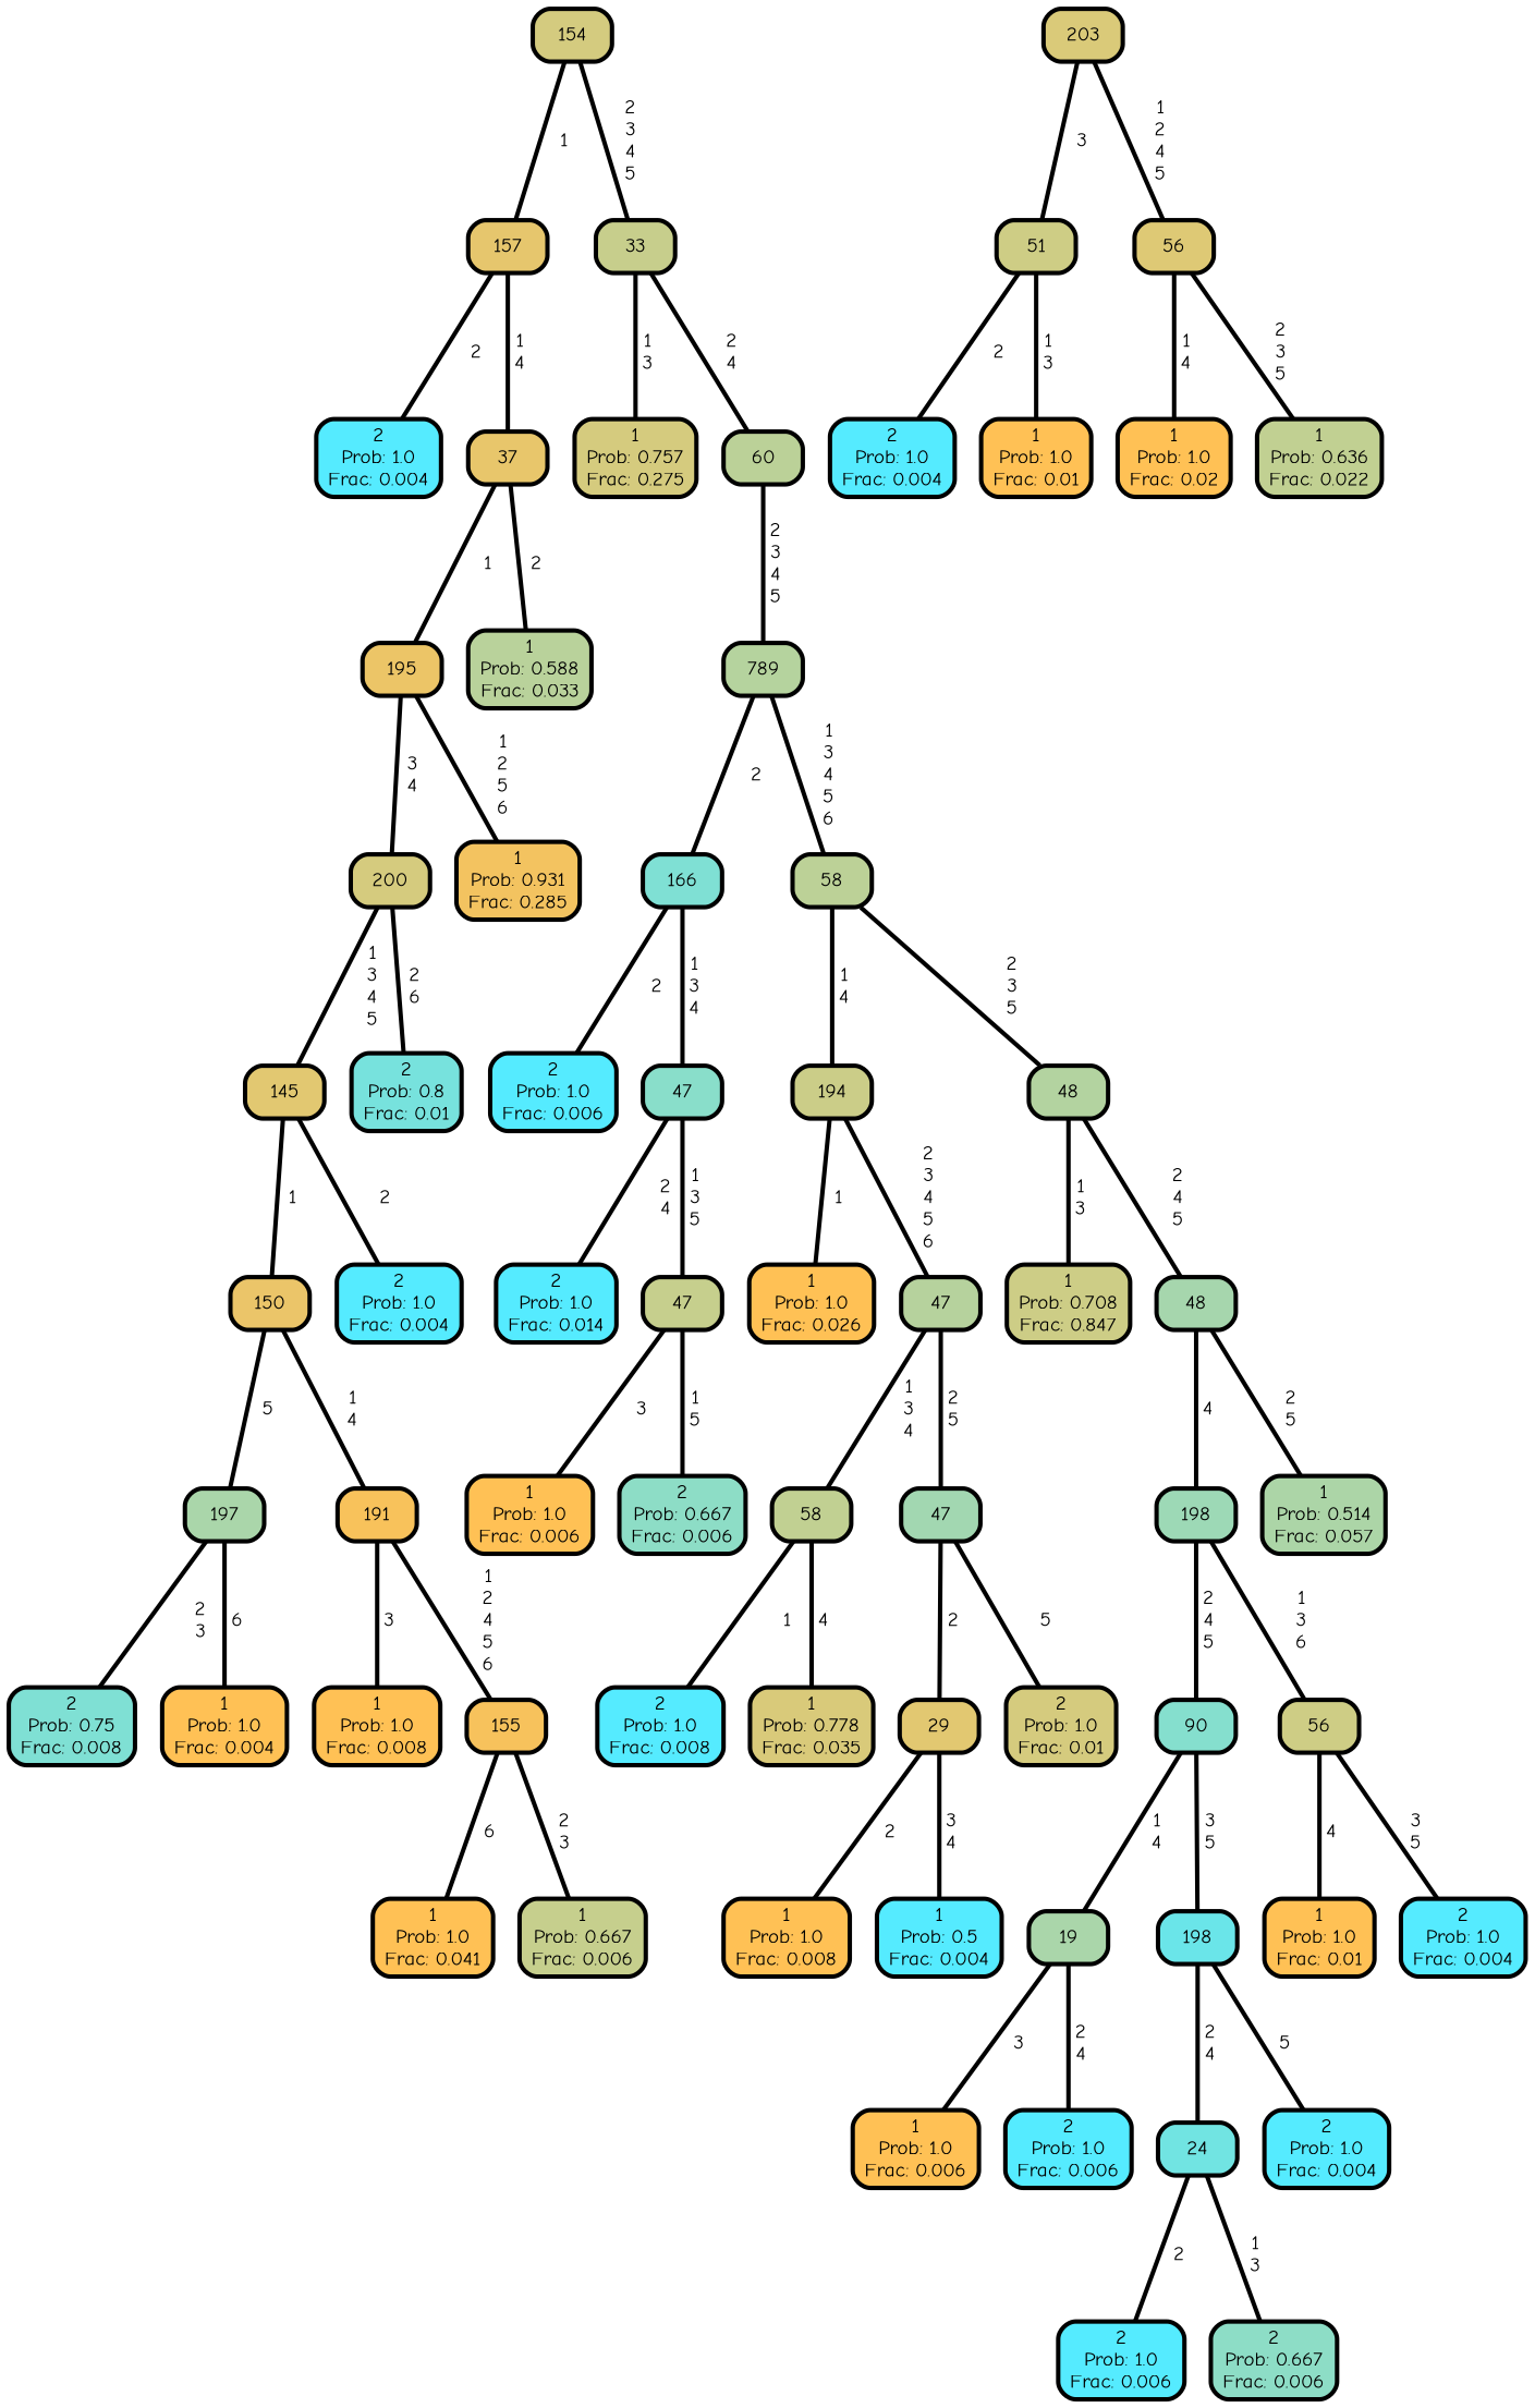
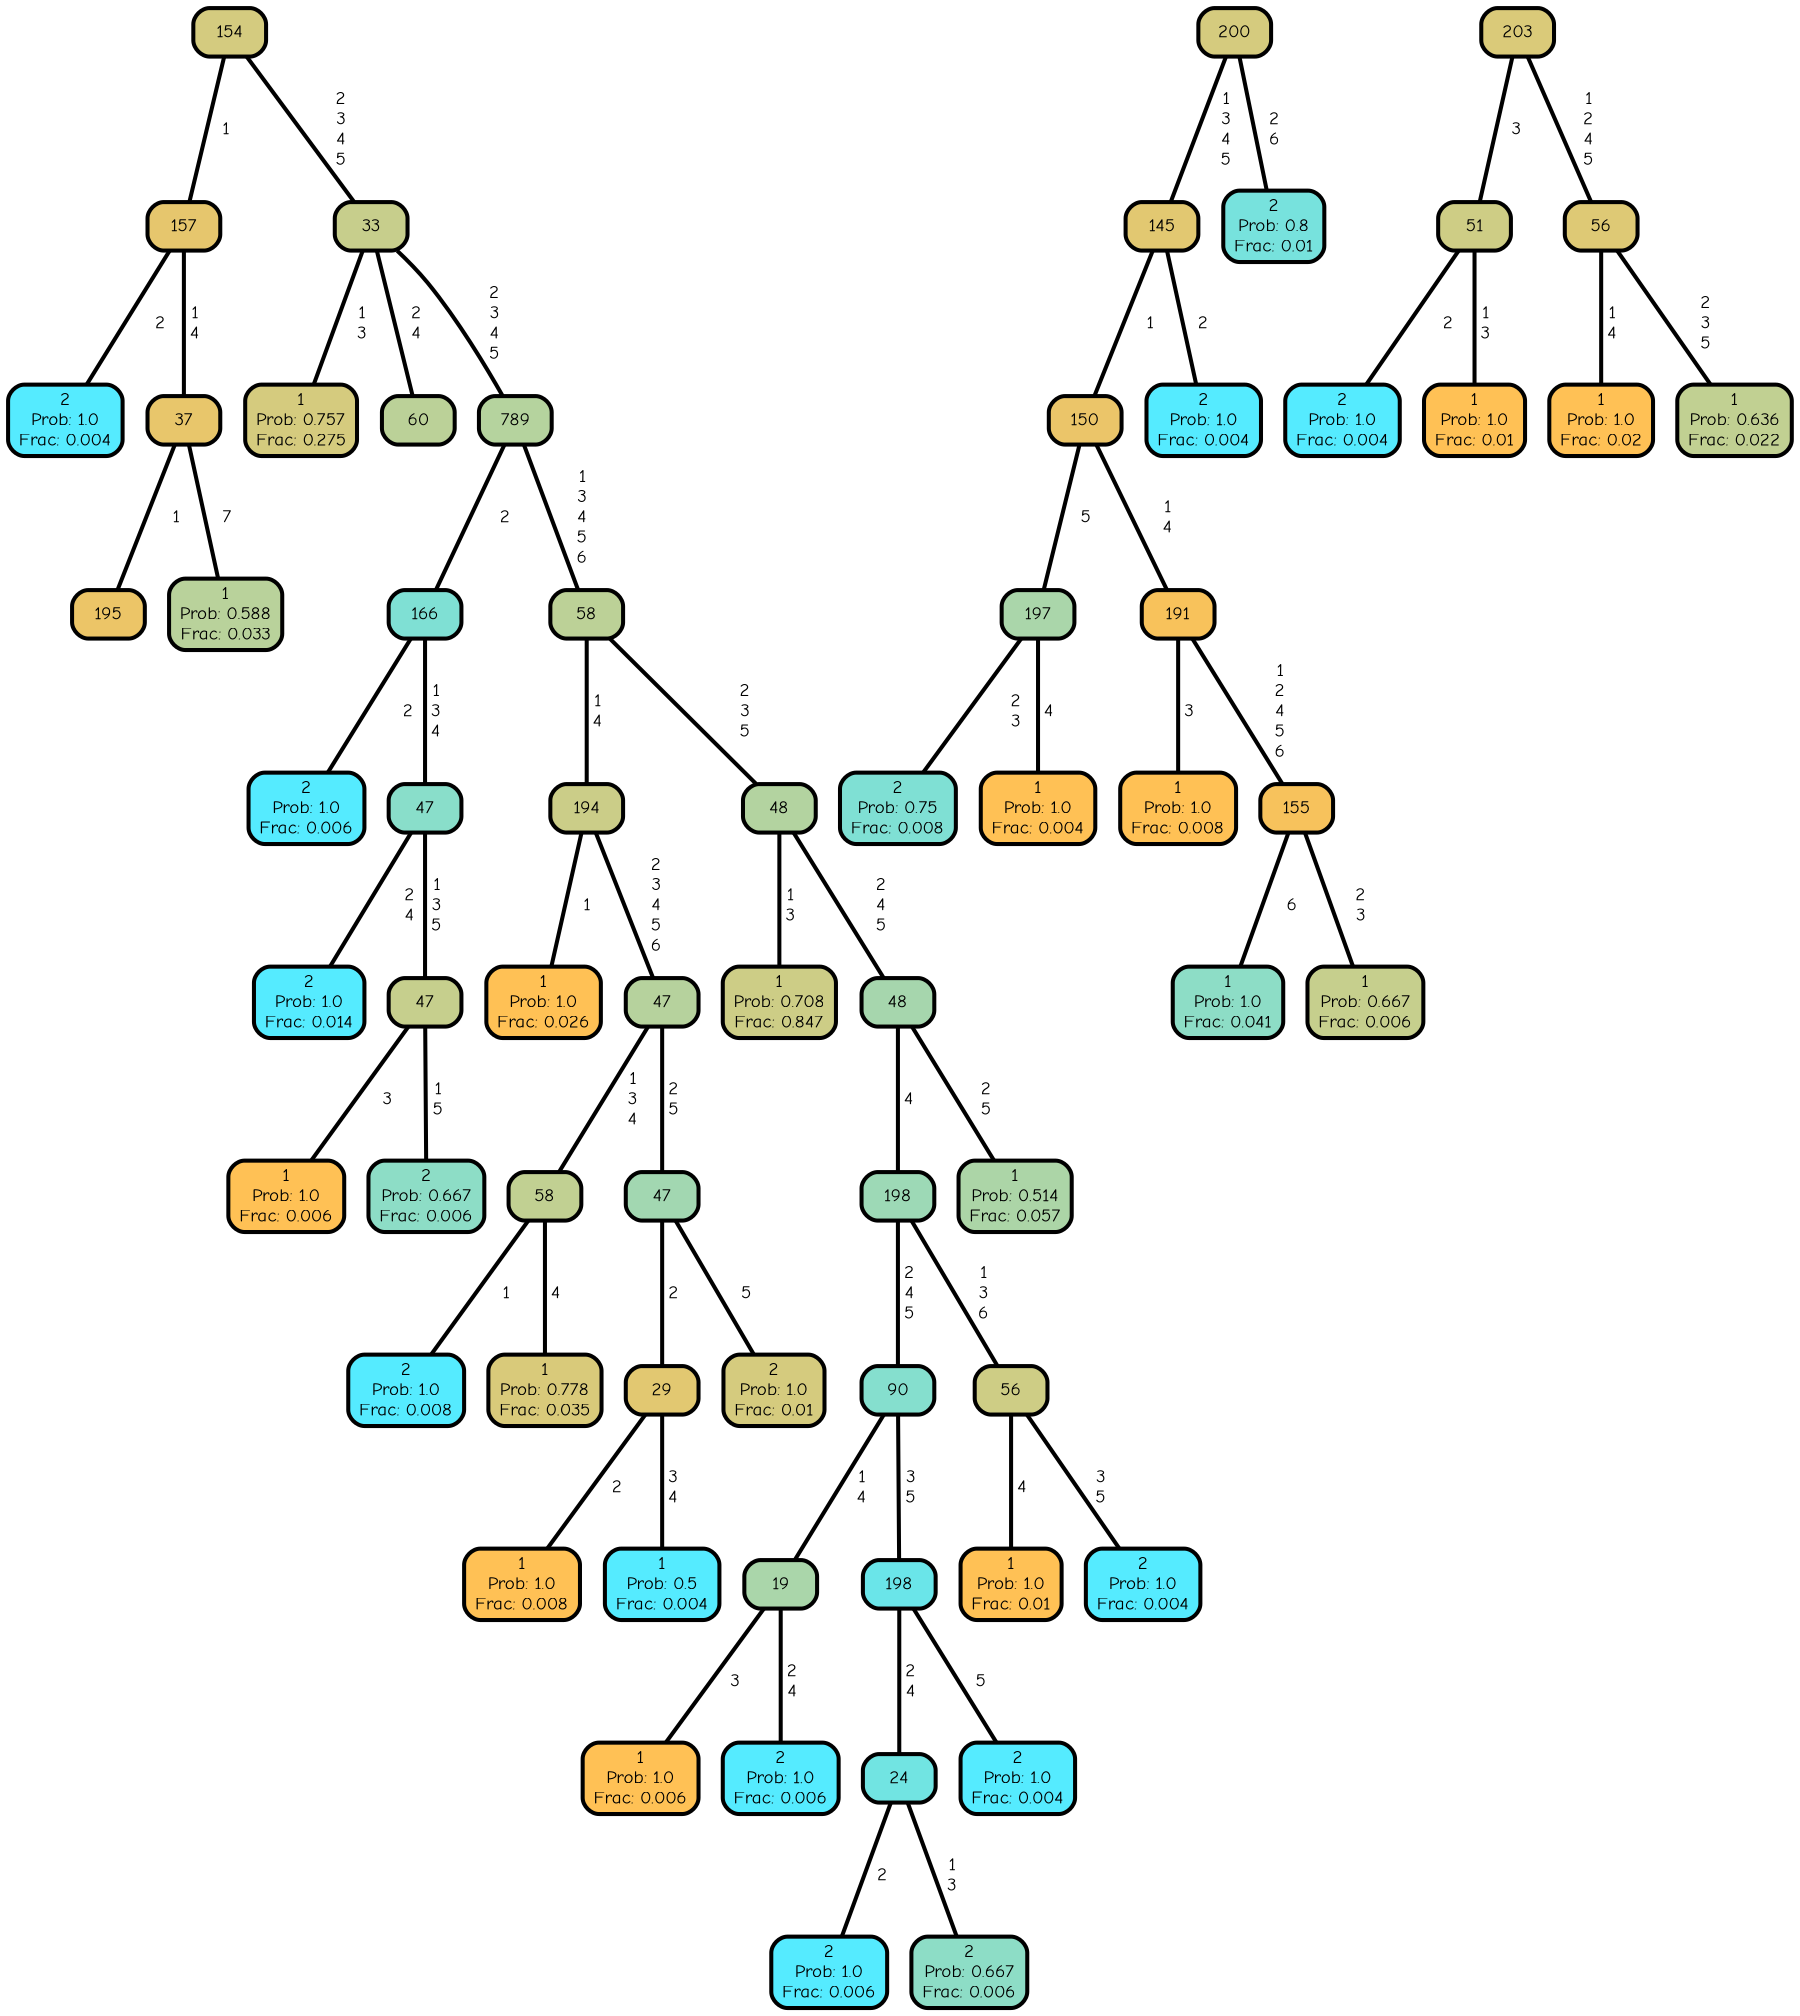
  graph {
    fontname="Comic Neue"
    ranksep="0 equally"
    splines=straight
    node [color=black fillcolor="#55ebff" fontcolor=black fontname="Comic Neue" penwidth=3 shape=box style="filled, rounded"]
    edge [color=black fontname="Comic Neue" penwidth=3]
    n1 [label="2\nProb: 1.0\nFrac: 0.004"]
    n2 [fillcolor="#e6c66d" label=157]
    n3 [fillcolor="#e8c66b" label=37]
    n4 [fillcolor="#ecc567" label=195]
    n5 [fillcolor="#b9d29b" label="1\nProb: 0.588\nFrac: 0.033"]
    n6 [fillcolor="#7fe0d4" label="2\nProb: 0.75\nFrac: 0.008"]
    n7 [fillcolor="#aad6aa" label=197]
    n8 [fillcolor="#ffc155" label="1\nProb: 1.0\nFrac: 0.004"]
    n9 [fillcolor="#ebc569" label=150]
    n10 [fillcolor="#f8c25b" label=191]
    n11 [fillcolor="#ffc155" label="1\nProb: 1.0\nFrac: 0.008"]
    n12 [fillcolor="#f7c25c" label=155]
-   n13 [fillcolor="#ffc155" label="1\nProb: 1.0\nFrac: 0.041"]
+   n13 [fillcolor="#8dddc6" label="1\nProb: 1.0\nFrac: 0.041"]
    n14 [fillcolor="#c6cf8d" label="1\nProb: 0.667\nFrac: 0.006"]
    n15 [fillcolor="#e2c871" label=145]
    n16 [label="2\nProb: 1.0\nFrac: 0.004"]
    n17 [fillcolor="#d5cb7e" label=200]
    n18 [fillcolor="#77e2dd" label="2\nProb: 0.8\nFrac: 0.01"]
-   n19 [fillcolor="#f3c360" label="1\nProb: 0.931\nFrac: 0.285"]
    n20 [fillcolor="#d4cb7f" label=154]
    n21 [fillcolor="#c7ce8c" label=33]
    n22 [fillcolor="#d5cb7e" label="1\nProb: 0.757\nFrac: 0.275"]
    n23 [fillcolor="#bbd198" label=60]
    n24 [fillcolor="#b5d39e" label=789]
    n25 [label="2\nProb: 1.0\nFrac: 0.004"]
    n26 [fillcolor="#cecd85" label=51]
    n27 [fillcolor="#ffc155" label="1\nProb: 1.0\nFrac: 0.01"]
    n28 [fillcolor="#daca79" label=203]
    n29 [fillcolor="#dec975" label=56]
    n30 [fillcolor="#ffc155" label="1\nProb: 1.0\nFrac: 0.02"]
    n31 [fillcolor="#c1d092" label="1\nProb: 0.636\nFrac: 0.022"]
    n32 [fillcolor="#7fe0d4" label=166]
    n33 [fillcolor="#bcd197" label=58]
    n34 [label="2\nProb: 1.0\nFrac: 0.006"]
    n35 [fillcolor="#89deca" label=47]
    n36 [label="2\nProb: 1.0\nFrac: 0.014"]
    n37 [fillcolor="#c6cf8d" label=47]
    n38 [fillcolor="#ffc155" label="1\nProb: 1.0\nFrac: 0.006"]
    n39 [fillcolor="#8dddc6" label="2\nProb: 0.667\nFrac: 0.006"]
    n40 [fillcolor="#cbcd88" label=194]
    n41 [fillcolor="#b3d3a0" label=48]
    n42 [fillcolor="#ffc155" label="1\nProb: 1.0\nFrac: 0.026"]
    n43 [fillcolor="#b6d29d" label=47]
    n44 [fillcolor="#c1d092" label=58]
    n45 [fillcolor="#a2d7b1" label=47]
    n46 [label="2\nProb: 1.0\nFrac: 0.008"]
    n47 [fillcolor="#d9ca7a" label="1\nProb: 0.778\nFrac: 0.035"]
    n48 [fillcolor="#e2c871" label=29]
    n49 [fillcolor="#d5cb7e" label="2\nProb: 1.0\nFrac: 0.01"]
    n50 [fillcolor="#ffc155" label="1\nProb: 1.0\nFrac: 0.008"]
    n51 [label="1\nProb: 0.5\nFrac: 0.004"]
    n52 [fillcolor="#cdcd86" label="1\nProb: 0.708\nFrac: 0.847"]
    n53 [fillcolor="#a6d6ad" label=48]
    n54 [fillcolor="#9dd9b6" label=198]
    n55 [fillcolor="#acd5a7" label="1\nProb: 0.514\nFrac: 0.057"]
    n56 [fillcolor="#ffc155" label="1\nProb: 1.0\nFrac: 0.006"]
    n57 [fillcolor="#aad6aa" label=19]
    n58 [label="2\nProb: 1.0\nFrac: 0.006"]
    n59 [fillcolor="#85dfce" label=90]
    n60 [fillcolor="#6ae5e9" label=198]
    n61 [fillcolor="#71e4e2" label=24]
    n62 [label="2\nProb: 1.0\nFrac: 0.004"]
    n63 [label="2\nProb: 1.0\nFrac: 0.006"]
    n64 [fillcolor="#8dddc6" label="2\nProb: 0.667\nFrac: 0.006"]
    n65 [fillcolor="#cecd85" label=56]
    n66 [fillcolor="#ffc155" label="1\nProb: 1.0\nFrac: 0.01"]
    n67 [label="2\nProb: 1.0\nFrac: 0.004"]
    subgraph sub_1 {
      rank=same
    }
    n2 -- n1 [label=" 2"]
    n2 -- n3 [label=" 1\n 4"]
    n3 -- n4 [label=" 1"]
-   n3 -- n5 [label=" 2"]
-   n4 -- n17 [label=" 3\n 4"]
-   n4 -- n19 [label=" 1\n 2\n 5\n 6"]
+   n3 -- n5 [label=" 7"]
    n7 -- n6 [label=" 2\n 3"]
-   n7 -- n8 [label=" 6"]
+   n7 -- n8 [label=" 4"]
    n9 -- n7 [label=" 5"]
    n9 -- n10 [label=" 1\n 4"]
    n10 -- n11 [label=" 3"]
    n10 -- n12 [label=" 1\n 2\n 4\n 5\n 6"]
    n12 -- n13 [label=" 6"]
    n12 -- n14 [label=" 2\n 3"]
    n15 -- n9 [label=" 1"]
    n15 -- n16 [label=" 2"]
    n17 -- n15 [label=" 1\n 3\n 4\n 5"]
    n17 -- n18 [label=" 2\n 6"]
    n20 -- n2 [label=" 1"]
    n20 -- n21 [label=" 2\n 3\n 4\n 5"]
    n21 -- n22 [label=" 1\n 3"]
    n21 -- n23 [label=" 2\n 4"]
-   n23 -- n24 [label=" 2\n 3\n 4\n 5"]
+   n21 -- n24 [label=" 2\n 3\n 4\n 5"]
    n24 -- n32 [label=" 2"]
    n24 -- n33 [label=" 1\n 3\n 4\n 5\n 6"]
    n26 -- n25 [label=" 2"]
    n26 -- n27 [label=" 1\n 3"]
    n28 -- n26 [label=" 3"]
    n28 -- n29 [label=" 1\n 2\n 4\n 5"]
    n29 -- n30 [label=" 1\n 4"]
    n29 -- n31 [label=" 2\n 3\n 5"]
    n32 -- n34 [label=" 2"]
    n32 -- n35 [label=" 1\n 3\n 4"]
    n33 -- n40 [label=" 1\n 4"]
    n33 -- n41 [label=" 2\n 3\n 5"]
    n35 -- n36 [label=" 2\n 4"]
    n35 -- n37 [label=" 1\n 3\n 5"]
    n37 -- n38 [label=" 3"]
    n37 -- n39 [label=" 1\n 5"]
    n40 -- n42 [label=" 1"]
    n40 -- n43 [label=" 2\n 3\n 4\n 5\n 6"]
    n41 -- n52 [label=" 1\n 3"]
    n41 -- n53 [label=" 2\n 4\n 5"]
    n43 -- n44 [label=" 1\n 3\n 4"]
    n43 -- n45 [label=" 2\n 5"]
    n44 -- n46 [label=" 1"]
    n44 -- n47 [label=" 4"]
    n45 -- n48 [label=" 2"]
    n45 -- n49 [label=" 5"]
    n48 -- n50 [label=" 2"]
    n48 -- n51 [label=" 3\n 4"]
    n53 -- n54 [label=" 4"]
    n53 -- n55 [label=" 2\n 5"]
    n54 -- n59 [label=" 2\n 4\n 5"]
    n54 -- n65 [label=" 1\n 3\n 6"]
    n57 -- n56 [label=" 3"]
    n57 -- n58 [label=" 2\n 4"]
    n59 -- n57 [label=" 1\n 4"]
    n59 -- n60 [label=" 3\n 5"]
    n60 -- n61 [label=" 2\n 4"]
    n60 -- n62 [label=" 5"]
    n61 -- n63 [label=" 2"]
    n61 -- n64 [label=" 1\n 3"]
    n65 -- n66 [label=" 4"]
    n65 -- n67 [label=" 3\n 5"]
  }
